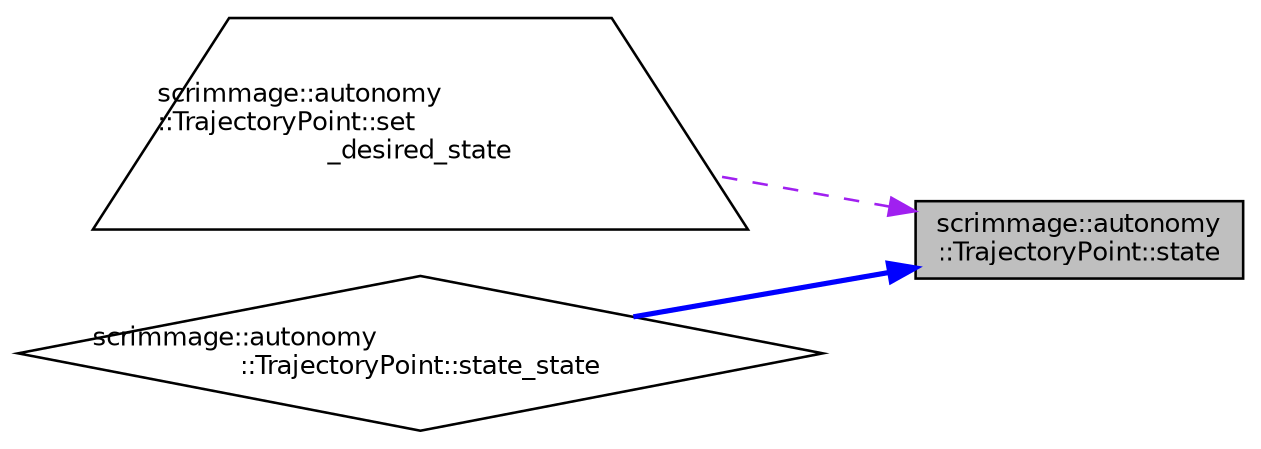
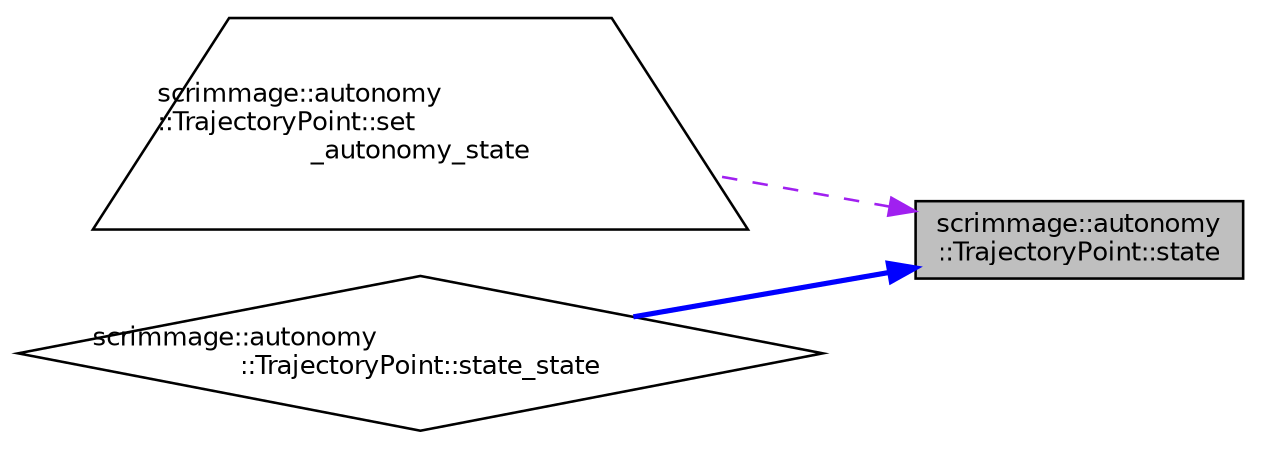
  digraph {
    rankdir=RL
    node [color=black fillcolor=white fontname=Helvetica fontsize=10 style=filled]
    edge [dir=back fontname=Helvetica fontsize=10 labelfontname=Helvetica labelfontsize=10]
    n1 [fillcolor=grey75 fontcolor=black height=0.2 label="scrimmage::autonomy\l::TrajectoryPoint::state" shape=box width=0.4]
-   n2 [height=0.2 label="scrimmage::autonomy\l::TrajectoryPoint::set\l_desired_state" shape=trapezium width=0.4]
+   n2 [height=0.2 label="scrimmage::autonomy\l::TrajectoryPoint::set\l_autonomy_state" shape=trapezium width=0.4]
    n3 [height=0.2 label="scrimmage::autonomy\l::TrajectoryPoint::state_state" shape=diamond width=0.4]
    n1 -> n2 [color=purple style=dashed]
    n1 -> n3 [color=blue style=bold]
  }
